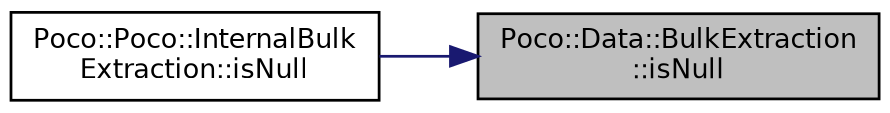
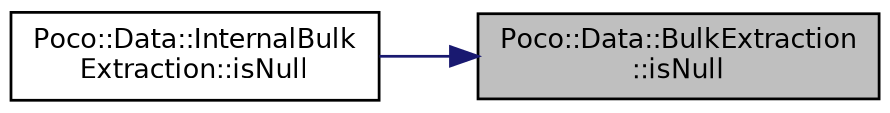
  digraph {
    rankdir=RL
    node [color=black fontname=Helvetica fontsize=10 shape=record style=filled]
    n1 [fillcolor=grey75 fontcolor=black height=0.2 label="Poco::Data::BulkExtraction\l::isNull" width=0.4]
-   n2 [fillcolor=white height=0.2 label="Poco::Poco::InternalBulk\lExtraction::isNull" width=0.4]
+   n2 [fillcolor=white height=0.2 label="Poco::Data::InternalBulk\lExtraction::isNull" width=0.4]
    n1 -> n2 [color=midnightblue dir=back fontname=Helvetica fontsize=10 labelfontname=Helvetica labelfontsize=10 style=solid]
  }
